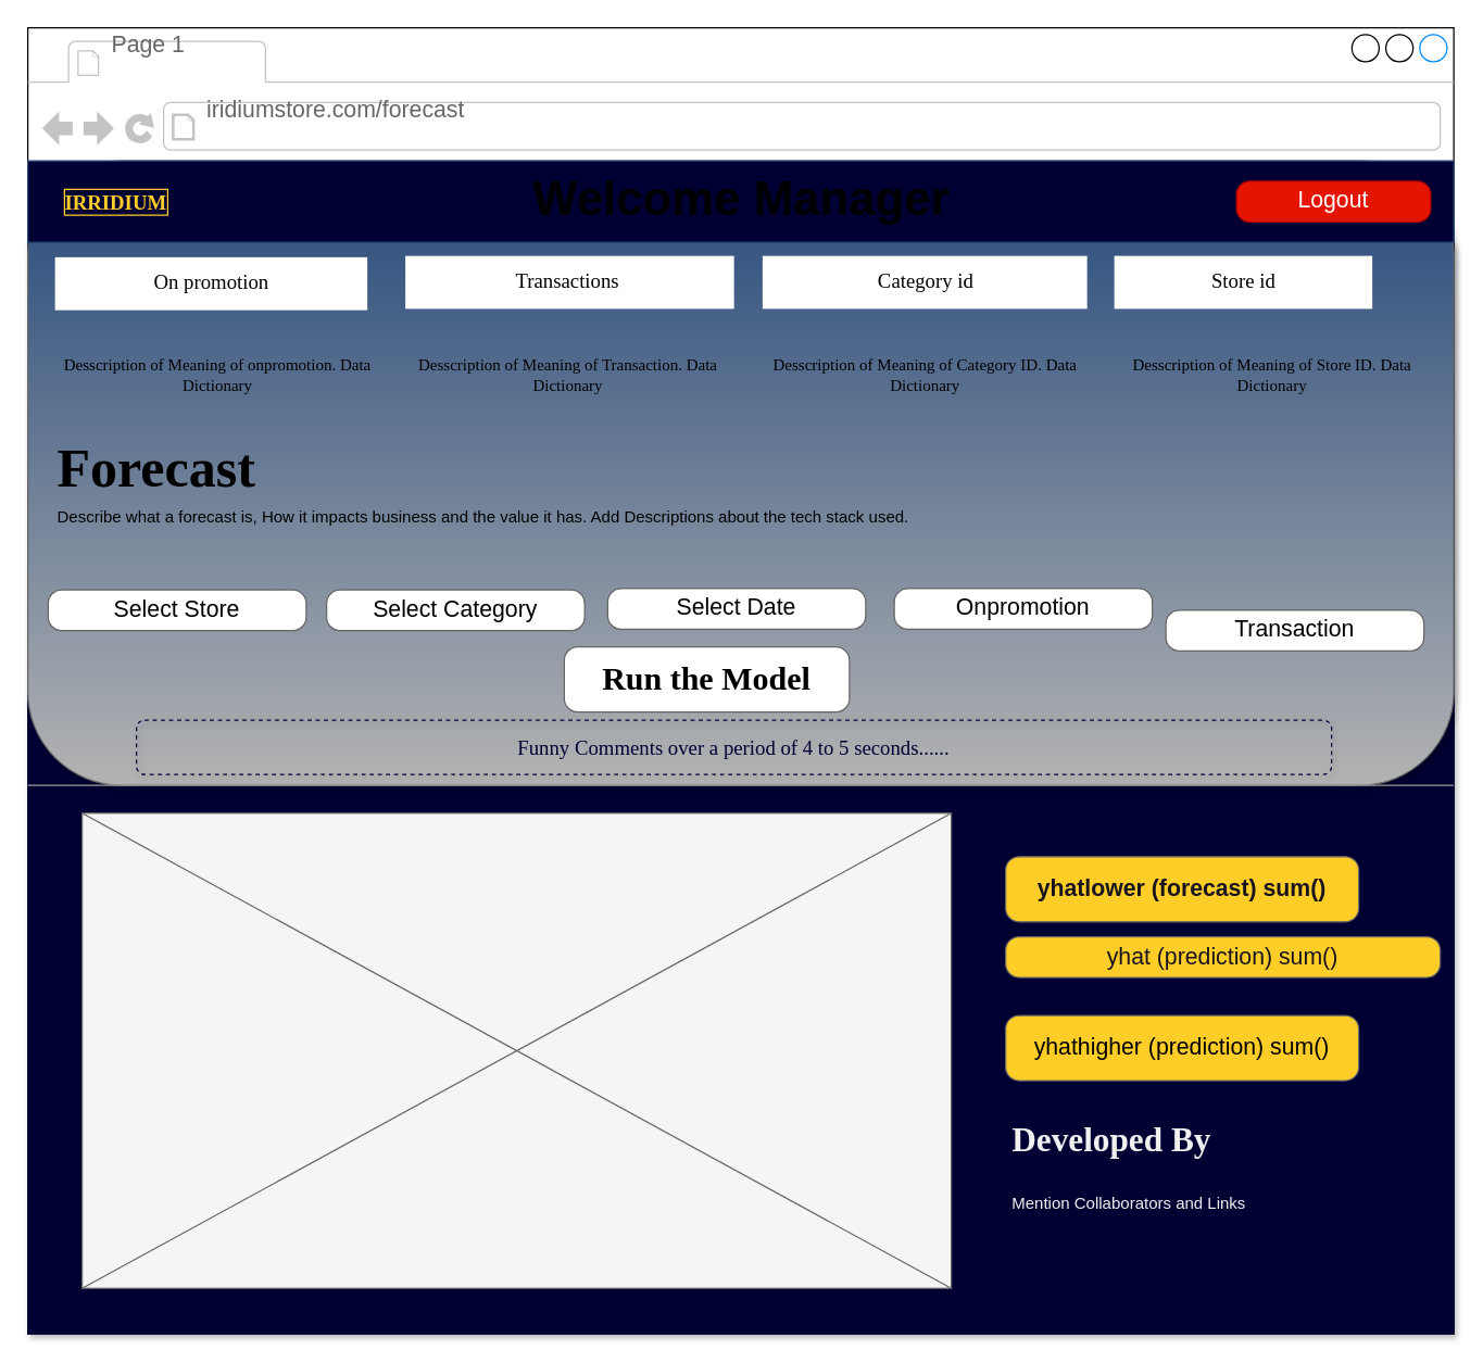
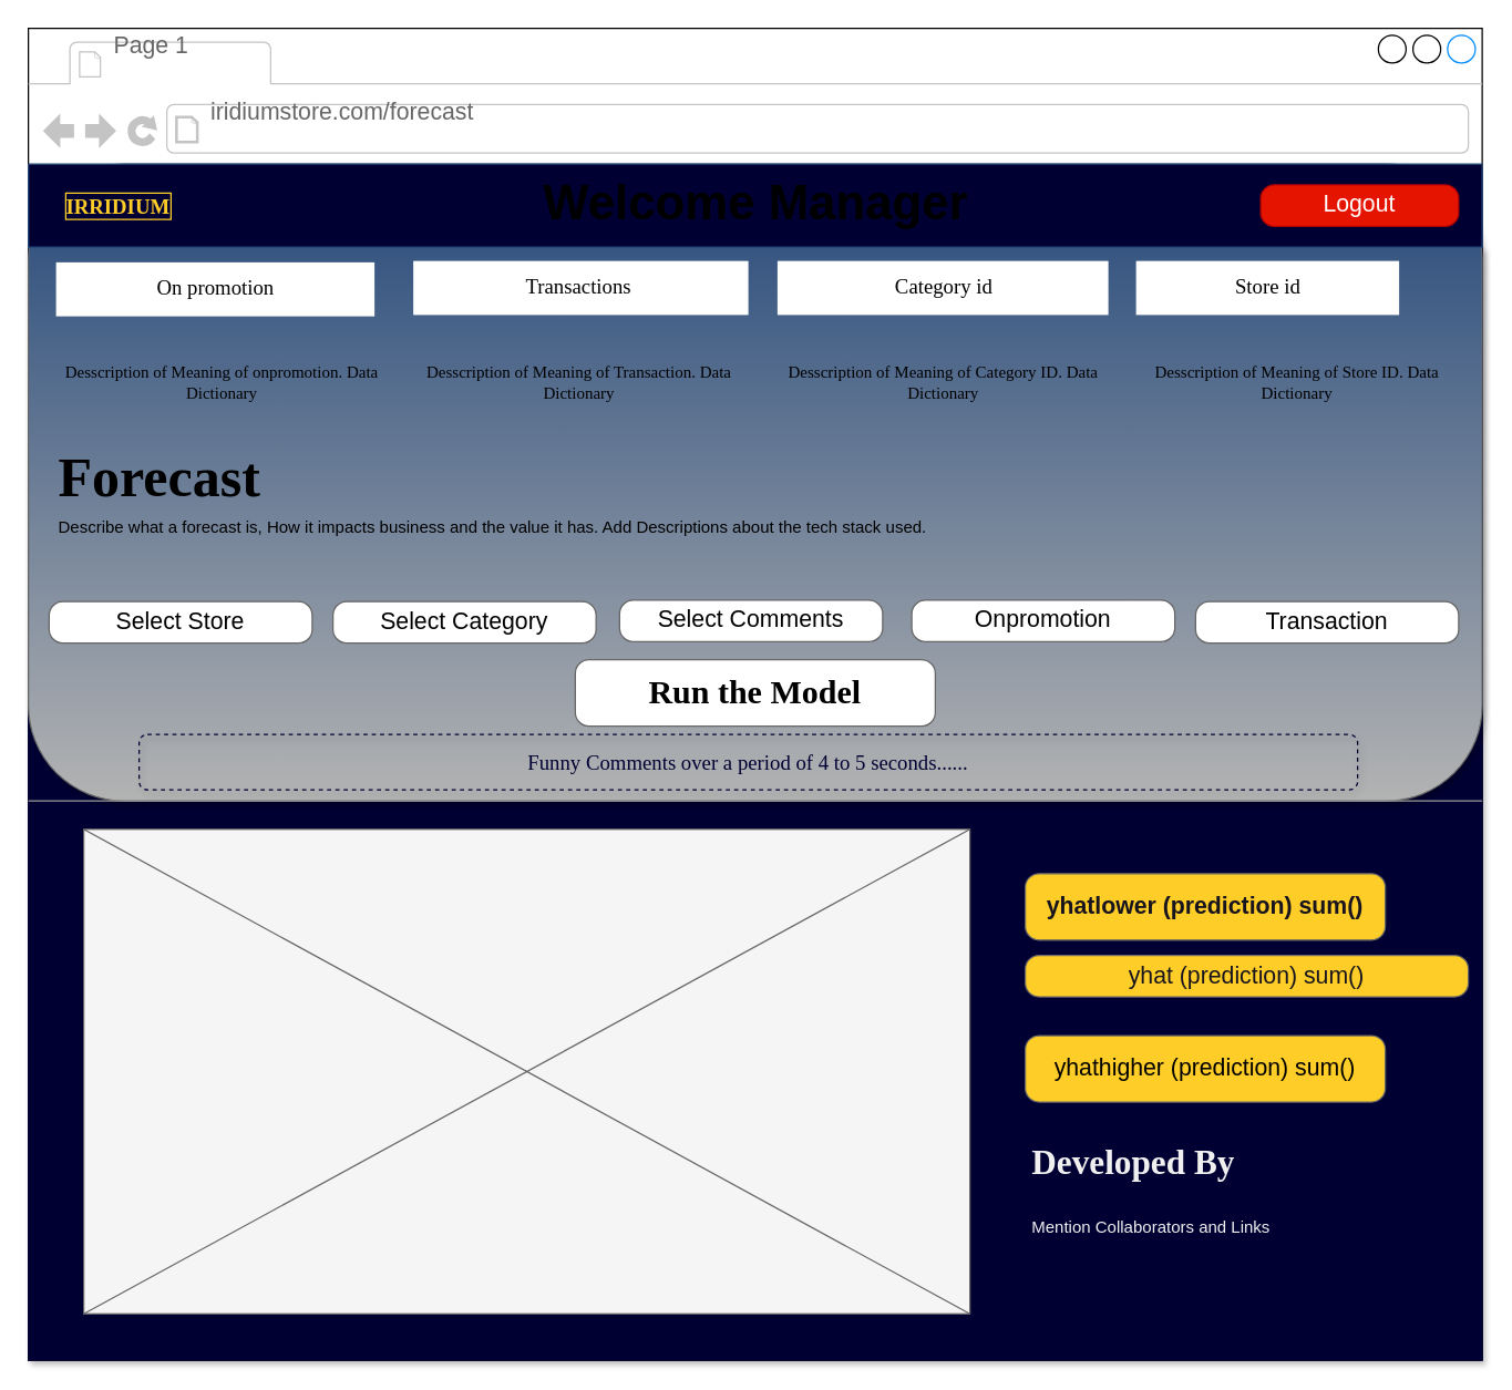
  <mxCell id="0" />
  <mxCell id="1" parent="0" />
  <mxCell id="2" value="" style="strokeWidth=1;shadow=0;dashed=0;align=center;html=1;shape=mxgraph.mockup.containers.browserWindow;rSize=0;mainText=,;recursiveResize=0;rounded=0;labelBackgroundColor=none;fontFamily=Verdana;fontSize=12;fillColor=default;fillStyle=auto;aspect=fixed;" parent="1" vertex="1"><mxGeometry x="20" y="20" width="1050" height="962" as="geometry" /></mxCell>
  <mxCell id="3" value="" style="rounded=0;whiteSpace=wrap;html=1;shadow=1;fillStyle=auto;strokeColor=#000033;fontFamily=Verdana;fontSize=24;fontColor=#000000;fillColor=#000033;gradientColor=none;" parent="2" vertex="1"><mxGeometry y="158" width="1050" height="804" as="geometry" /></mxCell>
  <mxCell id="4" value="Page 1" style="strokeWidth=1;shadow=0;dashed=0;align=center;html=1;shape=mxgraph.mockup.containers.anchor;fontSize=17;fontColor=#666666;align=left;" parent="2" vertex="1"><mxGeometry x="60" width="110" height="26" as="geometry" /></mxCell>
  <mxCell id="5" value="iridiumstore.com/forecast" style="strokeWidth=1;shadow=0;dashed=0;align=center;html=1;shape=mxgraph.mockup.containers.anchor;rSize=0;fontSize=17;fontColor=#666666;align=left;" parent="2" vertex="1"><mxGeometry x="130" y="48" width="250" height="26" as="geometry" /></mxCell>
  <mxCell id="6" value="" style="rounded=1;whiteSpace=wrap;html=1;fontFamily=Helvetica;fontSize=35;shadow=1;fillColor=#24487a;gradientColor=#b3b3b3;strokeColor=#666666;" parent="2" vertex="1"><mxGeometry y="98" width="1050" height="460" as="geometry" /></mxCell>
  <mxCell id="7" value="&lt;b style=&quot;font-size: 35px;&quot;&gt;&lt;font face=&quot;Helvetica&quot; style=&quot;font-size: 35px;&quot;&gt;Welcome Manager&lt;/font&gt;&lt;/b&gt;" style="text;html=1;points=[];align=center;verticalAlign=middle;spacingTop=-4;fontSize=35;fontFamily=Verdana;fillColor=#000033;strokeColor=#24487a;gradientColor=none;" parent="2" vertex="1"><mxGeometry y="98" width="1050" height="60" as="geometry" /></mxCell>
  <mxCell id="8" value="On promotion" style="text;html=1;points=[];align=center;verticalAlign=middle;spacingTop=-4;fontSize=15;fontFamily=Verdana;strokeColor=none;fillColor=default;" parent="2" vertex="1"><mxGeometry x="20" y="169" width="230" height="39" as="geometry" /></mxCell>
  <mxCell id="9" value="Desscription of Meaning of onpromotion. Data Dictionary" style="text;html=1;points=[];align=center;verticalAlign=middle;spacingTop=-4;fontSize=12;fontFamily=Verdana;whiteSpace=wrap;" parent="2" vertex="1"><mxGeometry x="20" y="217" width="240" height="81" as="geometry" /></mxCell>
  <mxCell id="10" value="Transactions&amp;nbsp;" style="text;html=1;points=[];align=center;verticalAlign=middle;spacingTop=-4;fontSize=15;fontFamily=Verdana;fillColor=default;" parent="2" vertex="1"><mxGeometry x="278" y="168" width="242" height="39" as="geometry" /></mxCell>
  <mxCell id="11" value="Desscription of Meaning of Transaction. Data Dictionary" style="text;html=1;points=[];align=center;verticalAlign=middle;spacingTop=-4;fontSize=12;fontFamily=Verdana;whiteSpace=wrap;" parent="2" vertex="1"><mxGeometry x="278" y="217" width="240" height="81" as="geometry" /></mxCell>
  <mxCell id="12" value="Category id" style="text;html=1;points=[];align=center;verticalAlign=middle;spacingTop=-4;fontSize=15;fontFamily=Verdana;fillColor=default;" parent="2" vertex="1"><mxGeometry x="541" y="168" width="239" height="39" as="geometry" /></mxCell>
  <mxCell id="13" value="Desscription of Meaning of Category ID. Data Dictionary" style="text;html=1;points=[];align=center;verticalAlign=middle;spacingTop=-4;fontSize=12;fontFamily=Verdana;whiteSpace=wrap;" parent="2" vertex="1"><mxGeometry x="541" y="217" width="240" height="81" as="geometry" /></mxCell>
  <mxCell id="14" value="" style="verticalLabelPosition=bottom;shadow=0;dashed=0;align=center;html=1;verticalAlign=top;strokeWidth=1;shape=mxgraph.mockup.markup.line;strokeColor=#999999;rounded=0;labelBackgroundColor=none;fillColor=#ffffff;fontFamily=Verdana;fontSize=12;fontColor=#000000;" parent="2" vertex="1"><mxGeometry y="548" width="1050" height="20" as="geometry" /></mxCell>
  <mxCell id="15" value="Store id" style="text;html=1;points=[];align=center;verticalAlign=middle;spacingTop=-4;fontSize=15;fontFamily=Verdana;fillColor=default;" parent="2" vertex="1"><mxGeometry x="800" y="168" width="190" height="39" as="geometry" /></mxCell>
  <mxCell id="16" value="Desscription of Meaning of Store ID. Data Dictionary" style="text;html=1;points=[];align=center;verticalAlign=middle;spacingTop=-4;fontSize=12;fontFamily=Verdana;whiteSpace=wrap;" parent="2" vertex="1"><mxGeometry x="800" y="217" width="233" height="81" as="geometry" /></mxCell>
  <mxCell id="17" value="Logout" style="strokeWidth=1;shadow=0;dashed=0;align=center;html=1;shape=mxgraph.mockup.buttons.button;strokeColor=#B20000;mainText=;buttonStyle=round;fontSize=17;fontStyle=0;fillColor=#e51400;whiteSpace=wrap;rounded=0;labelBackgroundColor=none;fontColor=#ffffff;" parent="2" vertex="1"><mxGeometry x="890" y="113" width="143" height="30" as="geometry" /></mxCell>
- <mxCell id="18" value="yhatlower (forecast) sum()" style="strokeWidth=1;shadow=0;dashed=0;align=center;html=1;shape=mxgraph.mockup.buttons.button;strokeColor=#666666;mainText=;buttonStyle=round;fontSize=17;fontStyle=1;fillColor=#ffcd28;whiteSpace=wrap;rounded=0;labelBackgroundColor=none;fontColor=#18141d;" parent="2" vertex="1"><mxGeometry x="720" y="610.5" width="260" height="48" as="geometry" /></mxCell>
+ <mxCell id="18" value="yhatlower (prediction) sum()" style="strokeWidth=1;shadow=0;dashed=0;align=center;html=1;shape=mxgraph.mockup.buttons.button;strokeColor=#666666;mainText=;buttonStyle=round;fontSize=17;fontStyle=1;fillColor=#ffcd28;whiteSpace=wrap;rounded=0;labelBackgroundColor=none;fontColor=#18141d;" parent="2" vertex="1"><mxGeometry x="720" y="610.5" width="260" height="48" as="geometry" /></mxCell>
  <mxCell id="19" value="yhat (prediction) sum()" style="strokeWidth=1;shadow=0;dashed=0;align=center;html=1;shape=mxgraph.mockup.buttons.button;strokeColor=#666666;mainText=;buttonStyle=round;fontSize=17;fontStyle=0;fillColor=#ffcd28;whiteSpace=wrap;rounded=0;labelBackgroundColor=none;fontColor=#18141d;" parent="2" vertex="1"><mxGeometry x="720" y="669.5" width="320" height="30" as="geometry" /></mxCell>
  <mxCell id="20" value="yhathigher (prediction) sum()" style="strokeWidth=1;shadow=0;dashed=0;align=center;html=1;shape=mxgraph.mockup.buttons.button;strokeColor=#666666;mainText=;buttonStyle=round;fontSize=17;fontStyle=0;fillColor=#ffcd28;whiteSpace=wrap;rounded=0;labelBackgroundColor=none;fontColor=#000000;" parent="2" vertex="1"><mxGeometry x="720" y="727.5" width="260" height="48" as="geometry" /></mxCell>
  <mxCell id="21" value="" style="verticalLabelPosition=bottom;shadow=0;dashed=0;align=center;html=1;verticalAlign=top;strokeWidth=1;shape=mxgraph.mockup.graphics.simpleIcon;strokeColor=#666666;fillColor=#f5f5f5;rounded=0;labelBackgroundColor=none;fontFamily=Verdana;fontSize=12;fontColor=#333333;fillStyle=auto;" parent="2" vertex="1"><mxGeometry x="40" y="578.5" width="640" height="350" as="geometry" /></mxCell>
- <mxCell id="22" value="Run the Model" style="strokeWidth=1;shadow=0;dashed=0;align=center;html=1;shape=mxgraph.mockup.buttons.button;strokeColor=#666666;mainText=;buttonStyle=round;fontSize=24;fontStyle=1;fillColor=default;whiteSpace=wrap;rounded=0;labelBackgroundColor=none;fontFamily=Verdana;" parent="2" vertex="1"><mxGeometry x="395" y="456" width="210" height="48" as="geometry" /></mxCell>
+ <mxCell id="22" value="Run the Model" style="strokeWidth=1;shadow=0;dashed=0;align=center;html=1;shape=mxgraph.mockup.buttons.button;strokeColor=#666666;mainText=;buttonStyle=round;fontSize=24;fontStyle=1;fillColor=default;whiteSpace=wrap;rounded=0;labelBackgroundColor=none;fontFamily=Verdana;" parent="2" vertex="1"><mxGeometry x="395" y="456" width="260" height="48" as="geometry" /></mxCell>
  <mxCell id="23" value="Select Store" style="strokeWidth=1;shadow=0;dashed=0;align=center;html=1;shape=mxgraph.mockup.buttons.button;strokeColor=#666666;mainText=;buttonStyle=round;fontSize=17;fontStyle=0;fillColor=default;whiteSpace=wrap;rounded=0;labelBackgroundColor=none;" parent="2" vertex="1"><mxGeometry x="15" y="414" width="190" height="30" as="geometry" /></mxCell>
  <mxCell id="24" value="Select Category" style="strokeWidth=1;shadow=0;dashed=0;align=center;html=1;shape=mxgraph.mockup.buttons.button;strokeColor=#666666;mainText=;buttonStyle=round;fontSize=17;fontStyle=0;fillColor=default;whiteSpace=wrap;rounded=0;labelBackgroundColor=none;" parent="2" vertex="1"><mxGeometry x="220" y="414" width="190" height="30" as="geometry" /></mxCell>
- <mxCell id="25" value="Select Date" style="strokeWidth=1;shadow=0;dashed=0;align=center;html=1;shape=mxgraph.mockup.buttons.button;strokeColor=#666666;mainText=;buttonStyle=round;fontSize=17;fontStyle=0;fillColor=default;whiteSpace=wrap;rounded=0;labelBackgroundColor=none;" parent="2" vertex="1"><mxGeometry x="427" y="413" width="190" height="30" as="geometry" /></mxCell>
+ <mxCell id="25" value="Select Comments" style="strokeWidth=1;shadow=0;dashed=0;align=center;html=1;shape=mxgraph.mockup.buttons.button;strokeColor=#666666;mainText=;buttonStyle=round;fontSize=17;fontStyle=0;fillColor=default;whiteSpace=wrap;rounded=0;labelBackgroundColor=none;" parent="2" vertex="1"><mxGeometry x="427" y="413" width="190" height="30" as="geometry" /></mxCell>
  <mxCell id="26" value="Onpromotion" style="strokeWidth=1;shadow=0;dashed=0;align=center;html=1;shape=mxgraph.mockup.buttons.button;strokeColor=#666666;mainText=;buttonStyle=round;fontSize=17;fontStyle=0;fillColor=default;whiteSpace=wrap;rounded=0;labelBackgroundColor=none;" parent="2" vertex="1"><mxGeometry x="638" y="413" width="190" height="30" as="geometry" /></mxCell>
- <mxCell id="27" value="Transaction" style="strokeWidth=1;shadow=0;dashed=0;align=center;html=1;shape=mxgraph.mockup.buttons.button;strokeColor=#666666;mainText=;buttonStyle=round;fontSize=17;fontStyle=0;fillColor=default;whiteSpace=wrap;rounded=0;labelBackgroundColor=none;" parent="2" vertex="1"><mxGeometry x="838" y="429" width="190" height="30" as="geometry" /></mxCell>
+ <mxCell id="27" value="Transaction" style="strokeWidth=1;shadow=0;dashed=0;align=center;html=1;shape=mxgraph.mockup.buttons.button;strokeColor=#666666;mainText=;buttonStyle=round;fontSize=17;fontStyle=0;fillColor=default;whiteSpace=wrap;rounded=0;labelBackgroundColor=none;" parent="2" vertex="1"><mxGeometry x="843" y="414" width="190" height="30" as="geometry" /></mxCell>
  <mxCell id="28" value="Describe what a forecast is, How it impacts business and the value it has. Add Descriptions about the tech stack used.&amp;nbsp;" style="text;spacingTop=-5;whiteSpace=wrap;html=1;align=left;fontSize=12;fontFamily=Helvetica;fillColor=none;strokeColor=none;rounded=0;shadow=1;labelBackgroundColor=none;" parent="2" vertex="1"><mxGeometry x="20" y="352" width="1010" height="40" as="geometry" /></mxCell>
  <mxCell id="29" value="Forecast" style="text;html=1;points=[];align=left;verticalAlign=top;spacingTop=-4;fontSize=40;fontFamily=Verdana;fontStyle=1" parent="2" vertex="1"><mxGeometry x="20" y="298" width="240" height="48" as="geometry" /></mxCell>
  <mxCell id="30" value="&lt;h1 style=&quot;&quot;&gt;&lt;span style=&quot;color: rgb(240, 240, 240);&quot;&gt;&lt;font style=&quot;font-size: 25px;&quot;&gt;Developed By&lt;/font&gt;&lt;/span&gt;&lt;/h1&gt;&lt;h1 style=&quot;font-size: 15px;&quot;&gt;&lt;span style=&quot;color: rgb(240, 240, 240); font-family: Helvetica; font-size: 12px; font-weight: 400;&quot;&gt;Mention Collaborators and Links&lt;/span&gt;&lt;br&gt;&lt;/h1&gt;" style="text;html=1;strokeColor=none;fillColor=none;spacing=5;spacingTop=-20;whiteSpace=wrap;overflow=hidden;rounded=0;shadow=1;fillStyle=auto;fontFamily=Verdana;fontSize=15;fontColor=#FFFFFF;verticalAlign=top;" parent="2" vertex="1"><mxGeometry x="720" y="790" width="260" height="130" as="geometry" /></mxCell>
  <mxCell id="31" value="&lt;b style=&quot;&quot;&gt;IRRIDIUM&lt;/b&gt;" style="text;html=1;strokeColor=none;fillColor=none;align=center;verticalAlign=middle;whiteSpace=wrap;rounded=0;shadow=1;fillStyle=auto;fontFamily=Verdana;fontSize=15;fontColor=#ffcd28;labelBorderColor=#ffcd28;" parent="2" vertex="1"><mxGeometry x="10" y="108" width="110" height="40" as="geometry" /></mxCell>
  <mxCell id="32" value="&lt;font color=&quot;#000033&quot;&gt;Funny Comments over a period of 4 to 5 seconds......&lt;/font&gt;" style="rounded=1;whiteSpace=wrap;html=1;shadow=1;labelBorderColor=none;fillStyle=auto;fontFamily=Verdana;fontSize=15;fillColor=none;strokeColor=#000033;strokeWidth=1;dashed=1;" parent="2" vertex="1"><mxGeometry x="80" y="510" width="880" height="40" as="geometry" /></mxCell>
